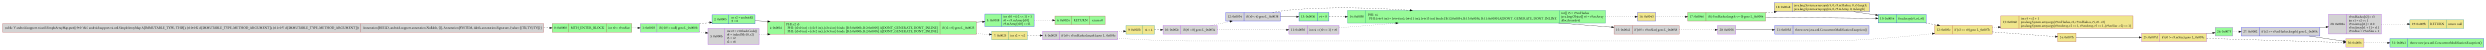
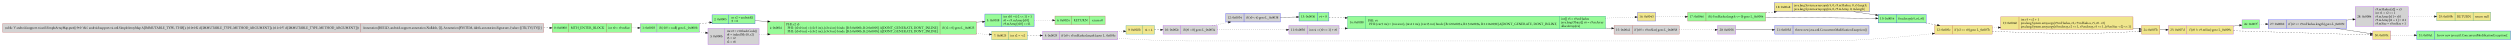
  digraph {
    fontname="EB Garamond"
    rankdir=LR
    node [color=purple fillcolor=palegreen fontname="EB Garamond" shape=record style=filled]
    edge [fontname="EB Garamond" style=dotted]
    n1 [color=brown label="{0\:\ 0x0000|MTH_ENTER_BLOCK\l|int r0 = r9.mSize\l}"]
    n2 [label="{1\:\ 0x0003|if (r10 != null) goto L_0x000b\l}"]
    n3 [color=blue label="{2\:\ 0x0005|int r2 = android()\lr3 = 0\l}"]
    n4 [fillcolor=lightgrey label="{3\:\ 0x000b|int r2 = r10.hashCode()\lr8 = indexOf(r10, r2)\lr3 = r2\lr2 = r8\l}"]
    n5 [color=brown label="{4\:\ 0x0016|PHI: r2 r3 \l  PHI: (r2v0 int) = (r2v3 int), (r2v4 int) binds: [B:3:0x000b, B:2:0x0005] A[DONT_GENERATE, DONT_INLINE]\l  PHI: (r3v0 int) = (r3v2 int), (r3v3 int) binds: [B:3:0x000b, B:2:0x0005] A[DONT_GENERATE, DONT_INLINE]\l|if (r2 \< 0) goto L_0x0025\l}"]
    n6 [color=blue label="{5\:\ 0x0018|int r10 = (r2 \<\< 1) + 1\lr0 = r9.mArray[r10]\lr9.mArray[r10] = r11\l}"]
    n7 [color=teal fillcolor=khaki label="{7\:\ 0x0025|int r2 = ~r2\l}"]
    n8 [color=brown label="{6\:\ 0x0024|RETURN\l|return r0\l}"]
    n9 [fillcolor=lightgrey label="{8\:\ 0x0029|if (r0 \< r9.mHashes.length) goto L_0x005e\l}"]
    n10 [color=teal fillcolor=khaki label="{9\:\ 0x002b|r4 = 4\l}"]
    n11 [color=brown fillcolor=khaki label="{22\:\ 0x005e|if (r2 \>= r0) goto L_0x007b\l}"]
    n12 [fillcolor=lightgrey label="{10\:\ 0x002e|if (r0 \< 8) goto L_0x0034\l}"]
    n13 [color=brown fillcolor=khaki label="{23\:\ 0x0060|int r5 = r2 + 1\ljava.lang.System.arraycopy(r9.mHashes, r2, r9.mHashes, r5, r0 \- r2)\ljava.lang.System.arraycopy(r9.mArray, r2 \<\< 1, r9.mArray, r5 \<\< 1, (r9.mSize \- r2) \<\< 1)\l}"]
    n14 [color=brown fillcolor=khaki label="{24\:\ 0x007b}"]
    n15 [fillcolor=lightgrey label="{11\:\ 0x0030|int r4 = (r0 \>\> 1) + r0\l}"]
    n16 [color=blue fillcolor=lightgrey label="{12\:\ 0x0034|if (r0 \< 4) goto L_0x0038\l}"]
    n17 [color=teal label="{14\:\ 0x0038|PHI: r4 \l  PHI: (r4v5 int) = (r4v4 int), (r4v11 int), (r4v13 int) binds: [B:12:0x0034, B:13:0x0036, B:11:0x0030] A[DONT_GENERATE, DONT_INLINE]\l|int[] r5 = r9.mHashes\ljava.lang.Object[] r6 = r9.mArray\lallocArrays(r4)\l}"]
    n18 [color=blue label="{13\:\ 0x0036|r4 = 8\l}"]
    n19 [color=brown fillcolor=lightgrey label="{15\:\ 0x0041|if (r0 != r9.mSize) goto L_0x0058\l}"]
    n20 [color=blue fillcolor=khaki label="{16\:\ 0x0043}"]
    n21 [fillcolor=lightgrey label="{20\:\ 0x0058}"]
    n22 [color=brown label="{17\:\ 0x0046|if (r9.mHashes.length \<= 0) goto L_0x0054\l}"]
    n23 [color=blue fillcolor=lightgrey label="{21\:\ 0x005d|throw new java.util.ConcurrentModificationException()\l}"]
    n24 [color=blue fillcolor=khaki label="{18\:\ 0x0048|java.lang.System.arraycopy(r5, 0, r9.mHashes, 0, r5.length)\ljava.lang.System.arraycopy(r6, 0, r9.mArray, 0, r6.length)\l}"]
    n25 [color=blue label="{19\:\ 0x0054|freeArrays(r5, r6, r0)\l}"]
    n26 [fillcolor=khaki label="{25\:\ 0x007d|if (r0 != r9.mSize) goto L_0x009c\l}"]
    n27 [label="{26\:\ 0x007f}"]
    n28 [fillcolor=khaki label="{30\:\ 0x009c}"]
    n29 [color=blue fillcolor=lightgrey label="{27\:\ 0x0082|if (r2 \>= r9.mHashes.length) goto L_0x009c\l}"]
    n30 [color=blue label="{31\:\ 0x00a1|throw new java.util.ConcurrentModificationException()\l}"]
    n31 [fillcolor=lightgrey label="{28\:\ 0x0084|r9.mHashes[r2] = r3\lint r1 = r2 \<\< 1\lr9.mArray[r1] = r10\lr9.mArray[r1 + 1] = r11\lr9.mSize = r9.mSize + 1\l}"]
    n32 [color=teal fillcolor=khaki label="{29\:\ 0x009b|RETURN\l|return null\l}"]
    n33 [color=brown fillcolor=lightgrey label="{public V android.support.v4.util.SimpleArrayMap.put((r9v0 'this' android.support.v4.util.SimpleArrayMap A[IMMUTABLE_TYPE, THIS]), (r10v0 K A[IMMUTABLE_TYPE, METHOD_ARGUMENT]), (r11v0 V A[IMMUTABLE_TYPE, METHOD_ARGUMENT]))  | Annotation[BUILD, android.support.annotation.Nullable, \{\}], Annotation[SYSTEM, dalvik.annotation.Signature, \{value=[(TK;TV;)TV;]\}]\l}"]
    n1 -> n2
    n2 -> n3 [style=dashed]
    n2 -> n4
    n3 -> n5 [style=solid]
    n4 -> n5
    n5 -> n6 [style=solid]
    n5 -> n7
    n6 -> n8
    n7 -> n9 [style=dashed]
    n9 -> n10
    n9 -> n11
    n10 -> n12 [style=dashed]
    n11 -> n13
    n11 -> n14 [style=dashed]
    n12 -> n15
    n12 -> n16
+   n13 -> n14 [style=solid]
    n14 -> n26 [style=solid]
    n15 -> n17
-   n16 -> n17 [style=dashed]
    n16 -> n18 [style=solid]
    n17 -> n19 [style=solid]
    n17 -> n20
    n18 -> n17 [style=dashed]
    n19 -> n21
    n20 -> n22
    n21 -> n23 [style=solid]
    n22 -> n24 [style=dashed]
    n22 -> n25 [style=solid]
    n24 -> n25 [style=solid]
    n25 -> n11 [style=dashed]
    n26 -> n27 [style=solid]
    n26 -> n28 [style=dashed]
    n27 -> n29
    n28 -> n30
    n29 -> n28 [style=solid]
    n29 -> n31 [style=solid]
    n31 -> n32
    n33 -> n1 [style=dashed]
  }
